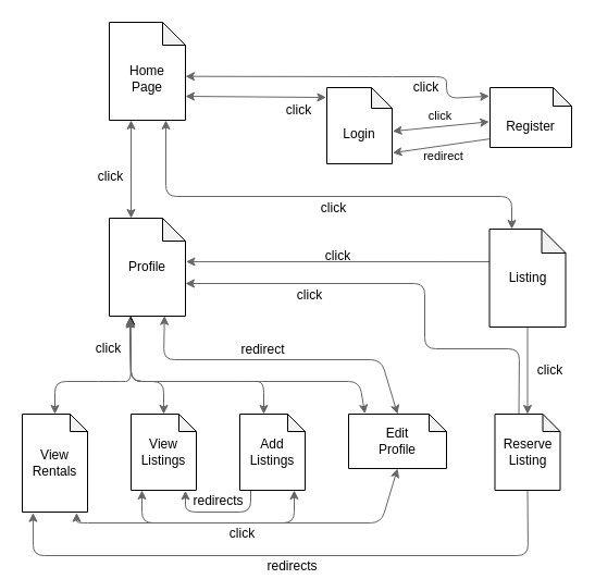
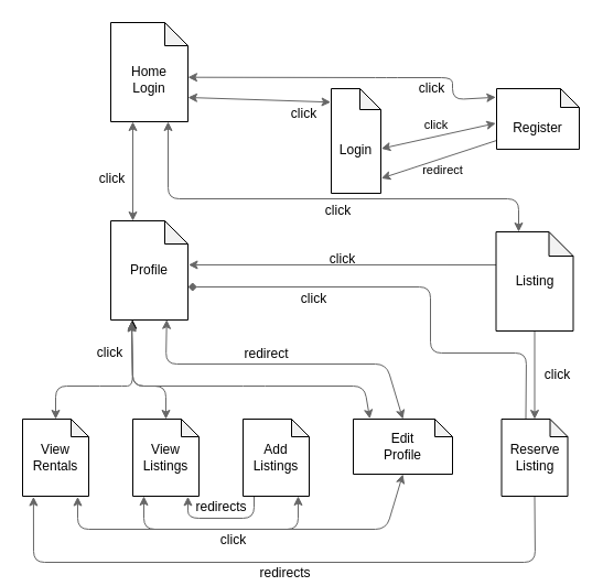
  <mxCell id="0" />
  <mxCell id="1" parent="0" />
  <mxCell id="2" value="&lt;div&gt;click&lt;/div&gt;" style="endArrow=classic;startArrow=classic;html=1;fillColor=#f5f5f5;strokeColor=#666666;labelBackgroundColor=none;fontColor=#000000;exitX=1.008;exitY=0.573;exitDx=0;exitDy=0;exitPerimeter=0;entryX=-0.01;entryY=0.571;entryDx=0;entryDy=0;entryPerimeter=0;" edge="1" parent="1" source="28" target="31"><mxGeometry y="10" width="50" height="50" relative="1" as="geometry"><mxPoint x="362" y="120" as="sourcePoint" /><mxPoint x="460" y="120" as="targetPoint" /><Array as="points" /><mxPoint as="offset" /></mxGeometry></mxCell>
  <mxCell id="3" value="&lt;div&gt;redirect&lt;/div&gt;" style="endArrow=classic;html=1;labelBackgroundColor=none;fontColor=#000000;fillColor=#f5f5f5;strokeColor=#666666;entryX=1.008;entryY=0.857;entryDx=0;entryDy=0;entryPerimeter=0;exitX=-0.004;exitY=0.857;exitDx=0;exitDy=0;exitPerimeter=0;" edge="1" parent="1" source="31" target="28"><mxGeometry y="10" width="50" height="50" relative="1" as="geometry"><mxPoint x="460" y="140" as="sourcePoint" /><mxPoint x="380" y="141" as="targetPoint" /><mxPoint as="offset" /></mxGeometry></mxCell>
  <mxCell id="4" value="" style="endArrow=classic;startArrow=classic;html=1;labelBackgroundColor=none;fontColor=#000000;fillColor=#f5f5f5;strokeColor=#666666;exitX=-0.009;exitY=0.129;exitDx=0;exitDy=0;exitPerimeter=0;" edge="1" parent="1" source="28"><mxGeometry width="50" height="50" relative="1" as="geometry"><mxPoint x="250" y="88" as="sourcePoint" /><mxPoint x="170" y="88" as="targetPoint" /><Array as="points" /></mxGeometry></mxCell>
  <mxCell id="5" value="click" style="text;html=1;resizable=0;points=[];align=center;verticalAlign=middle;labelBackgroundColor=#ffffff;fontColor=#000000;" vertex="1" connectable="0" parent="4"><mxGeometry x="-0.152" y="2" relative="1" as="geometry"><mxPoint x="29.5" y="10" as="offset" /></mxGeometry></mxCell>
  <mxCell id="6" value="" style="endArrow=classic;startArrow=classic;html=1;labelBackgroundColor=none;fontColor=#000000;fillColor=#f5f5f5;strokeColor=#666666;entryX=1;entryY=0.552;entryDx=0;entryDy=0;entryPerimeter=0;exitX=-0.009;exitY=0.142;exitDx=0;exitDy=0;exitPerimeter=0;" edge="1" parent="1" source="31" target="27"><mxGeometry width="50" height="50" relative="1" as="geometry"><mxPoint x="410" y="70" as="sourcePoint" /><mxPoint x="220" y="45" as="targetPoint" /><Array as="points"><mxPoint x="410" y="90" /><mxPoint x="410" y="70" /><mxPoint x="350" y="70" /></Array></mxGeometry></mxCell>
  <mxCell id="7" value="click" style="text;html=1;resizable=0;points=[];align=center;verticalAlign=middle;labelBackgroundColor=#ffffff;fontColor=#000000;" vertex="1" connectable="0" parent="6"><mxGeometry x="-0.152" y="2" relative="1" as="geometry"><mxPoint x="48" y="8" as="offset" /></mxGeometry></mxCell>
  <mxCell id="8" style="edgeStyle=orthogonalEdgeStyle;rounded=0;orthogonalLoop=1;jettySize=auto;html=1;exitX=0.25;exitY=1;exitDx=0;exitDy=0;labelBackgroundColor=none;startArrow=classic;startFill=1;endArrow=none;endFill=0;fontSize=12;fontColor=#000000;" edge="1" parent="1"><mxGeometry relative="1" as="geometry"><mxPoint x="119.69" y="300.034" as="targetPoint" /><mxPoint x="119.69" y="289.69" as="sourcePoint" /></mxGeometry></mxCell>
  <mxCell id="9" value="" style="endArrow=classic;startArrow=classic;html=1;labelBackgroundColor=none;fontColor=#000000;fillColor=#f5f5f5;strokeColor=#666666;exitX=0;exitY=0;exitDx=20;exitDy=0;exitPerimeter=0;" edge="1" parent="1" source="29"><mxGeometry width="50" height="50" relative="1" as="geometry"><mxPoint x="120" y="180" as="sourcePoint" /><mxPoint x="120" y="110" as="targetPoint" /><Array as="points" /></mxGeometry></mxCell>
  <mxCell id="10" value="click" style="text;html=1;resizable=0;points=[];align=center;verticalAlign=middle;labelBackgroundColor=#ffffff;fontColor=#000000;" vertex="1" connectable="0" parent="9"><mxGeometry x="-0.152" y="2" relative="1" as="geometry"><mxPoint x="-18" y="-1" as="offset" /></mxGeometry></mxCell>
  <mxCell id="11" value="" style="endArrow=classic;startArrow=classic;html=1;labelBackgroundColor=none;fontColor=#000000;fillColor=#f5f5f5;strokeColor=#666666;" edge="1" parent="1"><mxGeometry width="50" height="50" relative="1" as="geometry"><mxPoint x="470" y="210" as="sourcePoint" /><mxPoint x="152" y="110" as="targetPoint" /><Array as="points"><mxPoint x="470" y="180" /><mxPoint x="152" y="180" /></Array></mxGeometry></mxCell>
  <mxCell id="12" value="click" style="text;html=1;resizable=0;points=[];align=center;verticalAlign=middle;labelBackgroundColor=#ffffff;fontColor=#000000;" vertex="1" connectable="0" parent="11"><mxGeometry x="-0.152" y="2" relative="1" as="geometry"><mxPoint x="-18" y="8" as="offset" /></mxGeometry></mxCell>
  <mxCell id="13" value="click" style="endArrow=classic;html=1;labelBackgroundColor=none;fontColor=#000000;fillColor=#f5f5f5;strokeColor=#666666;fontSize=12;entryX=1.007;entryY=0.444;entryDx=0;entryDy=0;entryPerimeter=0;exitX=0.007;exitY=0.333;exitDx=0;exitDy=0;exitPerimeter=0;" edge="1" parent="1" source="30" target="29"><mxGeometry y="-5" width="50" height="50" relative="1" as="geometry"><mxPoint x="400" y="242" as="sourcePoint" /><mxPoint x="220" y="245" as="targetPoint" /><mxPoint as="offset" /></mxGeometry></mxCell>
  <mxCell id="14" value="click" style="endArrow=none;startArrow=classic;html=1;labelBackgroundColor=none;fontSize=12;fontColor=#000000;fillColor=#f5f5f5;strokeColor=#666666;startFill=1;endFill=0;entryX=0.5;entryY=1;entryDx=0;entryDy=0;entryPerimeter=0;exitX=0.5;exitY=0;exitDx=0;exitDy=0;exitPerimeter=0;" edge="1" parent="1" source="36" target="30"><mxGeometry y="-20" width="50" height="50" relative="1" as="geometry"><mxPoint x="470" y="370" as="sourcePoint" /><mxPoint x="470" y="300" as="targetPoint" /><Array as="points" /><mxPoint as="offset" /></mxGeometry></mxCell>
- <mxCell id="15" value="" style="endArrow=classic;html=1;labelBackgroundColor=none;fontSize=12;fontColor=#000000;fillColor=#f5f5f5;strokeColor=#666666;entryX=0;entryY=0;entryDx=70;entryDy=60;entryPerimeter=0;exitX=0;exitY=0;exitDx=22;exitDy=0;exitPerimeter=0;" edge="1" parent="1" source="36" target="29"><mxGeometry width="50" height="50" relative="1" as="geometry"><mxPoint x="470" y="370" as="sourcePoint" /><mxPoint x="230" y="260" as="targetPoint" /><Array as="points"><mxPoint x="477" y="320" /><mxPoint x="390" y="320" /><mxPoint x="390" y="260" /></Array></mxGeometry></mxCell>
+ <mxCell id="15" value="" style="endArrow=diamond;html=1;labelBackgroundColor=none;fontSize=12;fontColor=#000000;fillColor=#f5f5f5;strokeColor=#666666;entryX=0;entryY=0;entryDx=70;entryDy=60;entryPerimeter=0;exitX=0;exitY=0;exitDx=22;exitDy=0;exitPerimeter=0;" edge="1" parent="1" source="36" target="29"><mxGeometry width="50" height="50" relative="1" as="geometry"><mxPoint x="470" y="370" as="sourcePoint" /><mxPoint x="230" y="260" as="targetPoint" /><Array as="points"><mxPoint x="477" y="320" /><mxPoint x="390" y="320" /><mxPoint x="390" y="260" /></Array></mxGeometry></mxCell>
  <mxCell id="16" value="click" style="text;html=1;resizable=0;points=[];align=center;verticalAlign=middle;labelBackgroundColor=#ffffff;fontSize=12;fontColor=#000000;" vertex="1" connectable="0" parent="15"><mxGeometry x="0.576" y="-3" relative="1" as="geometry"><mxPoint x="22" y="13" as="offset" /></mxGeometry></mxCell>
  <mxCell id="17" value="" style="endArrow=classic;startArrow=classic;html=1;labelBackgroundColor=none;fontSize=12;fontColor=#000000;fillColor=#f5f5f5;strokeColor=#666666;entryX=0.271;entryY=1.027;entryDx=0;entryDy=0;entryPerimeter=0;exitX=0.5;exitY=0;exitDx=0;exitDy=0;exitPerimeter=0;" edge="1" parent="1" source="35" target="29"><mxGeometry width="50" height="50" relative="1" as="geometry"><mxPoint x="50" y="370" as="sourcePoint" /><mxPoint x="120" y="300" as="targetPoint" /><Array as="points"><mxPoint x="50" y="350" /><mxPoint x="100" y="350" /><mxPoint x="120" y="350" /></Array></mxGeometry></mxCell>
  <mxCell id="18" value="" style="endArrow=classic;startArrow=classic;html=1;labelBackgroundColor=none;fontSize=12;fontColor=#000000;fillColor=#f5f5f5;strokeColor=#666666;entryX=0.271;entryY=1.02;entryDx=0;entryDy=0;entryPerimeter=0;exitX=0.5;exitY=0;exitDx=0;exitDy=0;exitPerimeter=0;" edge="1" parent="1" source="34" target="29"><mxGeometry width="50" height="50" relative="1" as="geometry"><mxPoint x="150" y="370" as="sourcePoint" /><mxPoint x="120" y="300" as="targetPoint" /><Array as="points"><mxPoint x="150" y="350" /><mxPoint x="120" y="350" /></Array></mxGeometry></mxCell>
- <mxCell id="19" value="" style="endArrow=classic;startArrow=classic;html=1;labelBackgroundColor=none;fontSize=12;fontColor=#000000;fillColor=#f5f5f5;strokeColor=#666666;entryX=0.281;entryY=1.027;entryDx=0;entryDy=0;entryPerimeter=0;exitX=0;exitY=0;exitDx=22.0;exitDy=0;exitPerimeter=0;" edge="1" parent="1" source="33" target="29"><mxGeometry width="50" height="50" relative="1" as="geometry"><mxPoint x="230" y="370" as="sourcePoint" /><mxPoint x="120" y="300" as="targetPoint" /><Array as="points"><mxPoint x="242" y="350" /><mxPoint x="230" y="350" /><mxPoint x="120" y="350" /></Array></mxGeometry></mxCell>
  <mxCell id="20" value="click" style="endArrow=classic;startArrow=classic;html=1;labelBackgroundColor=none;fontSize=12;fontColor=#000000;fillColor=#f5f5f5;strokeColor=#666666;entryX=0.271;entryY=1.012;entryDx=0;entryDy=0;entryPerimeter=0;exitX=0.167;exitY=-0.007;exitDx=0;exitDy=0;exitPerimeter=0;" edge="1" parent="1" source="32" target="29"><mxGeometry x="0.806" y="20" width="50" height="50" relative="1" as="geometry"><mxPoint x="330" y="370" as="sourcePoint" /><mxPoint x="120" y="300" as="targetPoint" /><Array as="points"><mxPoint x="330" y="350" /><mxPoint x="230" y="350" /><mxPoint x="120" y="350" /></Array><mxPoint as="offset" /></mxGeometry></mxCell>
  <mxCell id="21" value="" style="endArrow=classic;startArrow=classic;html=1;labelBackgroundColor=none;fontSize=12;fontColor=#000000;fillColor=#f5f5f5;strokeColor=#666666;entryX=0.725;entryY=0.997;entryDx=0;entryDy=0;entryPerimeter=0;exitX=0.5;exitY=0;exitDx=0;exitDy=0;exitPerimeter=0;" edge="1" parent="1" source="32" target="29"><mxGeometry width="50" height="50" relative="1" as="geometry"><mxPoint x="350" y="360" as="sourcePoint" /><mxPoint x="180" y="300" as="targetPoint" /><Array as="points"><mxPoint x="350" y="330" /><mxPoint x="150" y="330" /></Array></mxGeometry></mxCell>
  <mxCell id="22" value="redirect" style="text;html=1;resizable=0;points=[];align=center;verticalAlign=middle;labelBackgroundColor=#ffffff;fontSize=12;fontColor=#000000;" vertex="1" connectable="0" parent="21"><mxGeometry x="0.579" y="1" relative="1" as="geometry"><mxPoint x="69" y="-11" as="offset" /></mxGeometry></mxCell>
  <mxCell id="23" value="redirects" style="endArrow=classic;html=1;labelBackgroundColor=none;fontSize=12;fontColor=#000000;fillColor=#f5f5f5;strokeColor=#666666;entryX=0.833;entryY=1.005;entryDx=0;entryDy=0;entryPerimeter=0;" edge="1" parent="1" target="34"><mxGeometry y="-10" width="50" height="50" relative="1" as="geometry"><mxPoint x="230" y="450" as="sourcePoint" /><mxPoint x="170" y="500" as="targetPoint" /><Array as="points"><mxPoint x="230" y="470" /><mxPoint x="170" y="470" /></Array><mxPoint as="offset" /></mxGeometry></mxCell>
  <mxCell id="24" value="click" style="endArrow=classic;startArrow=classic;html=1;labelBackgroundColor=none;fontSize=12;fontColor=#000000;fillColor=#f5f5f5;strokeColor=#666666;exitX=0.833;exitY=1.007;exitDx=0;exitDy=0;exitPerimeter=0;entryX=0.5;entryY=1;entryDx=0;entryDy=0;entryPerimeter=0;" edge="1" parent="1" source="35" target="32"><mxGeometry x="-0.056" y="-10" width="50" height="50" relative="1" as="geometry"><mxPoint x="60" y="460" as="sourcePoint" /><mxPoint x="350" y="510" as="targetPoint" /><Array as="points"><mxPoint x="70" y="480" /><mxPoint x="350" y="480" /></Array><mxPoint as="offset" /></mxGeometry></mxCell>
  <mxCell id="25" value="" style="endArrow=classic;startArrow=classic;html=1;labelBackgroundColor=none;fontSize=12;fontColor=#000000;fillColor=#f5f5f5;strokeColor=#666666;exitX=0.167;exitY=1;exitDx=0;exitDy=0;exitPerimeter=0;entryX=0.833;entryY=1;entryDx=0;entryDy=0;entryPerimeter=0;" edge="1" parent="1" source="34" target="33"><mxGeometry width="50" height="50" relative="1" as="geometry"><mxPoint x="130" y="500" as="sourcePoint" /><mxPoint x="270" y="500" as="targetPoint" /><Array as="points"><mxPoint x="130" y="480" /><mxPoint x="270" y="480" /></Array></mxGeometry></mxCell>
  <mxCell id="26" value="redirects" style="endArrow=classic;html=1;labelBackgroundColor=none;fontSize=12;fontColor=#000000;fillColor=#f5f5f5;strokeColor=#666666;entryX=0.165;entryY=1.007;entryDx=0;entryDy=0;entryPerimeter=0;exitX=0.5;exitY=1;exitDx=0;exitDy=0;exitPerimeter=0;" edge="1" parent="1" source="36" target="35"><mxGeometry y="10" width="50" height="50" relative="1" as="geometry"><mxPoint x="470" y="500" as="sourcePoint" /><mxPoint x="30" y="500" as="targetPoint" /><Array as="points"><mxPoint x="485" y="510" /><mxPoint x="30" y="510" /></Array><mxPoint as="offset" /></mxGeometry></mxCell>
- <mxCell id="27" value="&lt;div&gt;&lt;br&gt;&lt;/div&gt;&lt;div&gt;&lt;font&gt;Home&lt;/font&gt;&lt;/div&gt;&lt;div&gt;&lt;font&gt;Page&lt;/font&gt;&lt;/div&gt;" style="shape=note;whiteSpace=wrap;html=1;backgroundOutline=1;darkOpacity=0.05;fontSize=12;fontColor=#000000;size=21;" vertex="1" parent="1"><mxGeometry x="100" y="20" width="70" height="90" as="geometry" /></mxCell>
- <mxCell id="28" value="&lt;br&gt;&lt;div&gt;&lt;font&gt;Login&lt;/font&gt;&lt;/div&gt;" style="shape=note;whiteSpace=wrap;html=1;backgroundOutline=1;darkOpacity=0.05;fontSize=12;fontColor=#000000;size=19;" vertex="1" parent="1"><mxGeometry x="300" y="80" width="60" height="70" as="geometry" /></mxCell>
+ <mxCell id="27" value="&lt;div&gt;&lt;br&gt;&lt;/div&gt;&lt;div&gt;&lt;font&gt;Home&lt;/font&gt;&lt;/div&gt;&lt;div&gt;&lt;font&gt;Login&lt;/font&gt;&lt;/div&gt;" style="shape=note;whiteSpace=wrap;html=1;backgroundOutline=1;darkOpacity=0.05;fontSize=12;fontColor=#000000;size=21;" vertex="1" parent="1"><mxGeometry x="100" y="20" width="70" height="90" as="geometry" /></mxCell>
+ <mxCell id="28" value="&lt;br&gt;&lt;div&gt;&lt;font&gt;Login&lt;/font&gt;&lt;/div&gt;" style="shape=note;whiteSpace=wrap;html=1;backgroundOutline=1;darkOpacity=0.05;fontSize=12;fontColor=#000000;size=19;" vertex="1" parent="1"><mxGeometry x="300" y="80" width="45" height="95" as="geometry" /></mxCell>
  <mxCell id="29" value="&lt;font&gt;Profile&lt;/font&gt;" style="shape=note;whiteSpace=wrap;html=1;backgroundOutline=1;darkOpacity=0.05;fontSize=12;fontColor=#000000;size=21;" vertex="1" parent="1"><mxGeometry x="100" y="200" width="70" height="90" as="geometry" /></mxCell>
  <mxCell id="30" value="&lt;font&gt;Listing&lt;/font&gt;" style="shape=note;whiteSpace=wrap;html=1;backgroundOutline=1;darkOpacity=0.05;fontSize=12;fontColor=#000000;size=22;" vertex="1" parent="1"><mxGeometry x="449.5" y="210" width="70" height="90" as="geometry" /></mxCell>
  <mxCell id="31" value="&lt;div&gt;&lt;font&gt;&lt;br&gt;&lt;/font&gt;&lt;/div&gt;&lt;div&gt;&lt;font&gt;Register&lt;/font&gt;&lt;/div&gt;" style="shape=note;whiteSpace=wrap;html=1;backgroundOutline=1;darkOpacity=0.05;fontSize=12;fontColor=#000000;size=17;" vertex="1" parent="1"><mxGeometry x="450" y="80" width="75" height="55" as="geometry" /></mxCell>
  <mxCell id="32" value="&lt;div&gt;&lt;font&gt;Edit&lt;/font&gt;&lt;/div&gt;&lt;div&gt;&lt;font&gt;Profile&lt;/font&gt;&lt;/div&gt;" style="shape=note;whiteSpace=wrap;html=1;backgroundOutline=1;darkOpacity=0.05;fontSize=12;fontColor=#000000;size=16;" vertex="1" parent="1"><mxGeometry x="320" y="380" width="90" height="50" as="geometry" /></mxCell>
  <mxCell id="33" value="&lt;font&gt;Add&lt;br&gt;Listings&lt;/font&gt;" style="shape=note;whiteSpace=wrap;html=1;backgroundOutline=1;darkOpacity=0.05;fontSize=12;fontColor=#000000;size=16;" vertex="1" parent="1"><mxGeometry x="220" y="380" width="60" height="70" as="geometry" /></mxCell>
  <mxCell id="34" value="&lt;div&gt;&lt;font&gt;View&lt;/font&gt;&lt;/div&gt;&lt;div&gt;&lt;font&gt;Listings&lt;br&gt;&lt;/font&gt;&lt;/div&gt;" style="shape=note;whiteSpace=wrap;html=1;backgroundOutline=1;darkOpacity=0.05;fontSize=12;fontColor=#000000;size=16;" vertex="1" parent="1"><mxGeometry x="120" y="380" width="60" height="70" as="geometry" /></mxCell>
- <mxCell id="35" value="&lt;div&gt;&lt;font&gt;View&lt;/font&gt;&lt;/div&gt;&lt;div&gt;&lt;font&gt;Rentals&lt;br&gt;&lt;/font&gt;&lt;/div&gt;" style="shape=note;whiteSpace=wrap;html=1;backgroundOutline=1;darkOpacity=0.05;fontSize=12;fontColor=#000000;size=16;" vertex="1" parent="1"><mxGeometry x="20" y="380" width="60" height="90" as="geometry" /></mxCell>
+ <mxCell id="35" value="&lt;div&gt;&lt;font&gt;View&lt;/font&gt;&lt;/div&gt;&lt;div&gt;&lt;font&gt;Rentals&lt;br&gt;&lt;/font&gt;&lt;/div&gt;" style="shape=note;whiteSpace=wrap;html=1;backgroundOutline=1;darkOpacity=0.05;fontSize=12;fontColor=#000000;size=16;" vertex="1" parent="1"><mxGeometry x="20" y="380" width="60" height="70" as="geometry" /></mxCell>
  <mxCell id="36" value="&lt;div&gt;&lt;font&gt;Reserve&lt;/font&gt;&lt;/div&gt;&lt;div&gt;&lt;font&gt;Listing&lt;/font&gt;&lt;br&gt;&lt;/div&gt;" style="shape=note;whiteSpace=wrap;html=1;backgroundOutline=1;darkOpacity=0.05;fontSize=12;fontColor=#000000;size=16;" vertex="1" parent="1"><mxGeometry x="454.5" y="380" width="60" height="70" as="geometry" /></mxCell>
